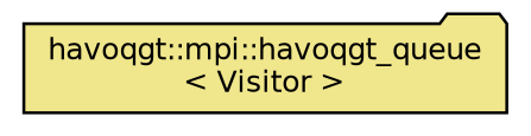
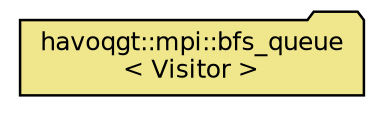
  digraph {
    rankdir=LR
-   n1 [color=black fillcolor=khaki fontname=Helvetica fontsize=10 height=0.2 label="havoqgt::mpi::havoqgt_queue\l\< Visitor \>" shape=folder style=filled width=0.4]
+   n1 [color=black fillcolor=khaki fontname=Helvetica fontsize=10 height=0.2 label="havoqgt::mpi::bfs_queue\l\< Visitor \>" shape=folder style=filled width=0.4]
  }
